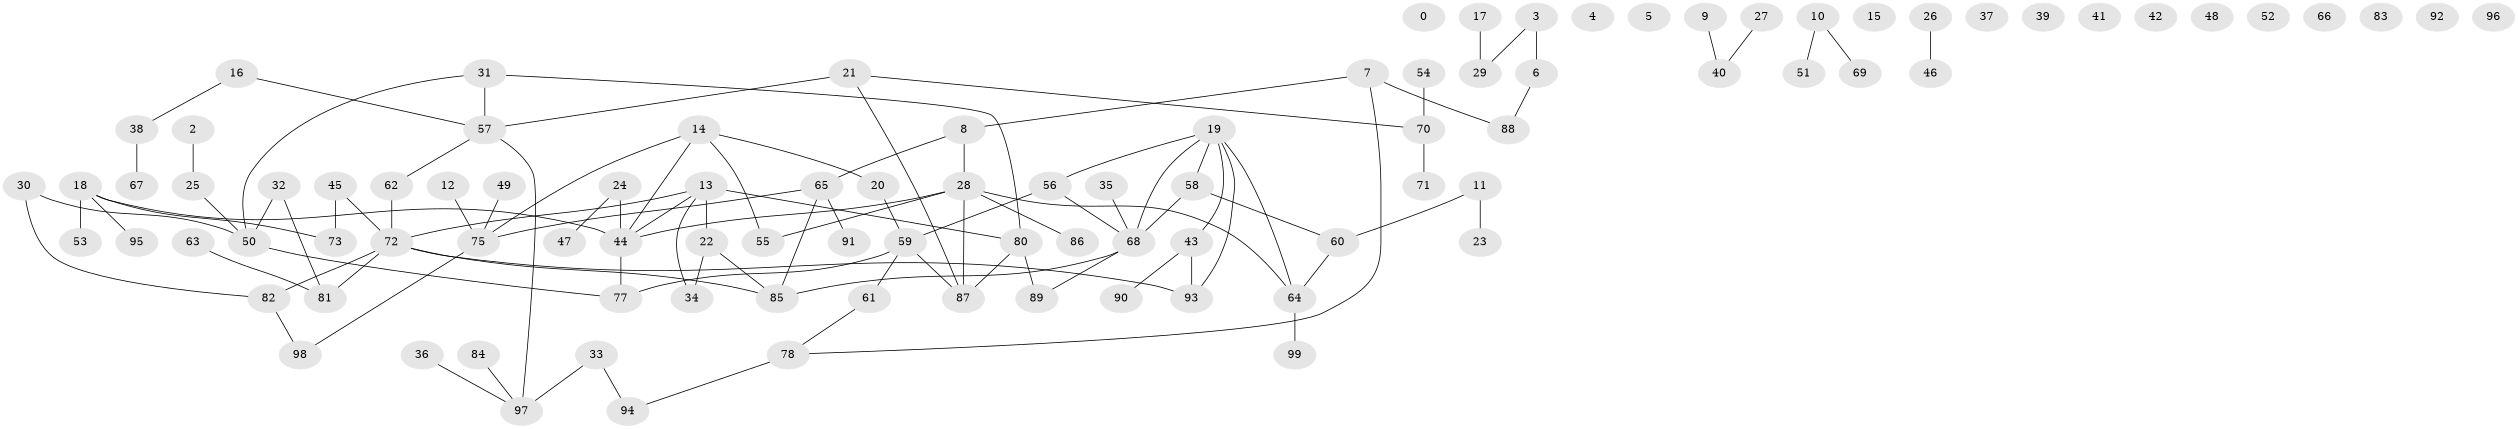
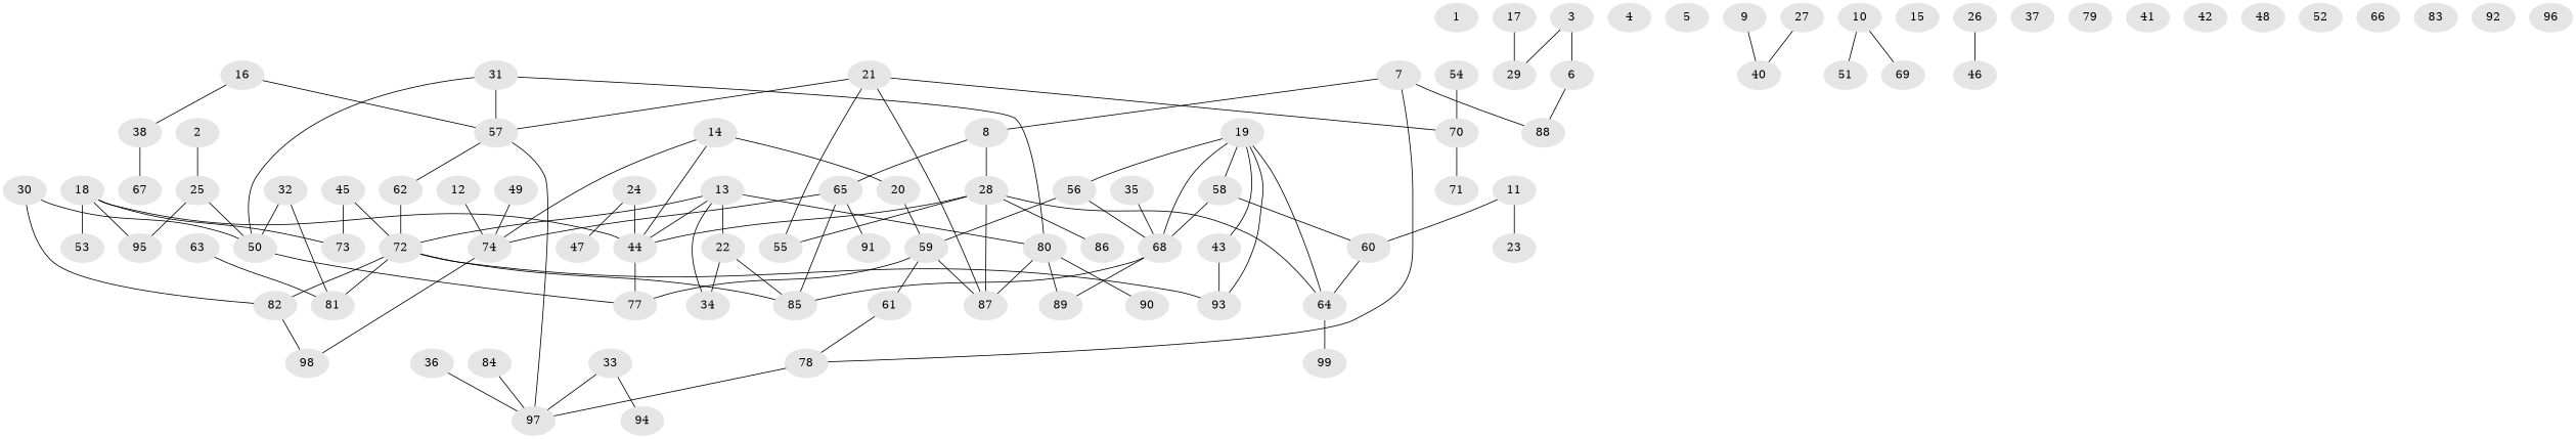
  graph {
    node [color=gray90 style=filled]
-   1 [label=0]
+   1
    2
    25
    95
    50
    3
    6
    29
    88
    4
    5
    7
    8
    78
    28
    65
    97
    87
    44
    55
    64
    86
-   74 [label=75]
+   74
    85
    91
    9
    40
    10
    51
    69
    11
    23
    60
    12
    98
    13
    22
    34
    72
    80
    77
    93
    82
    81
    89
    90
    14
    20
    59
    15
    16
    38
    57
    67
    62
    17
    18
    53
    73
    19
    43
    56
    58
    68
    99
    61
    21
    70
    71
    31
    24
    47
    26
    46
    27
    30
    32
    33
    94
    35
    36
    37
-   39
+   39 [label=79]
    41
    42
    45
    48
    49
    52
    54
    63
    66
    83
    84
    92
    96
    2 -- 25
+   25 -- 95
    25 -- 50
    50 -- 77
    3 -- 6
    3 -- 29
    6 -- 88
    7 -- 88
    7 -- 8
    7 -- 78
    8 -- 28
    8 -- 65
-   78 -- 94
+   78 -- 97
    28 -- 87
    28 -- 44
    28 -- 55
    28 -- 64
    28 -- 86
    65 -- 74
    65 -- 85
    65 -- 91
    44 -- 77
    64 -- 99
    74 -- 98
    9 -- 40
    10 -- 51
    10 -- 69
    11 -- 23
    11 -- 60
    60 -- 64
    12 -- 74
    13 -- 44
    13 -- 22
    13 -- 34
    13 -- 72
    13 -- 80
    22 -- 85
    22 -- 34
    72 -- 85
    72 -- 93
    72 -- 82
    72 -- 81
    80 -- 87
    80 -- 89
-   43 -- 90
+   80 -- 90
    82 -- 98
    14 -- 44
-   14 -- 55
+   21 -- 55
    14 -- 74
    14 -- 20
    20 -- 59
    59 -- 87
    59 -- 77
    59 -- 61
    16 -- 38
    16 -- 57
    38 -- 67
    57 -- 97
    57 -- 62
    62 -- 72
    17 -- 29
    18 -- 95
    18 -- 44
    18 -- 53
    18 -- 73
    19 -- 64
    19 -- 93
    19 -- 43
    19 -- 56
    19 -- 58
    19 -- 68
    43 -- 93
    56 -- 59
    56 -- 68
    58 -- 60
    58 -- 68
    68 -- 85
    68 -- 89
    61 -- 78
    21 -- 87
    21 -- 57
    21 -- 70
    70 -- 71
    31 -- 50
    31 -- 80
    31 -- 57
    24 -- 44
    24 -- 47
    26 -- 46
    27 -- 40
    30 -- 50
    30 -- 82
    32 -- 50
    32 -- 81
    33 -- 97
    33 -- 94
    35 -- 68
    36 -- 97
    45 -- 72
    45 -- 73
    49 -- 74
    54 -- 70
    63 -- 81
    84 -- 97
  }
